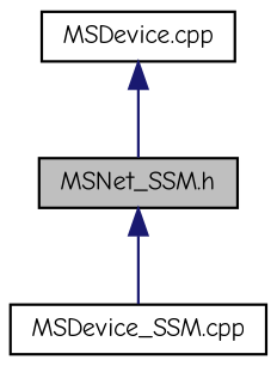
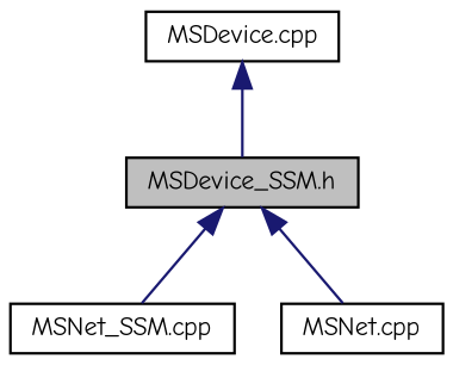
  digraph {
    fontname="Comic Neue"
    node [color=black fillcolor=white fontname="Comic Neue" fontsize=10 shape=record style=filled]
    edge [color=midnightblue dir=back fontname="Comic Neue" fontsize=10 labelfontname=Helvetica labelfontsize=10 style=solid]
-   n1 [fillcolor=grey75 fontcolor=black height=0.2 label="MSNet_SSM.h" width=0.4]
-   n2 [height=0.2 label="MSDevice_SSM.cpp" width=0.4]
+   n1 [fillcolor=grey75 fontcolor=black height=0.2 label="MSDevice_SSM.h" width=0.4]
+   n2 [height=0.2 label="MSNet_SSM.cpp" width=0.4]
+   n3 [height=0.2 label="MSNet.cpp" width=0.4]
    n4 [height=0.2 label="MSDevice.cpp" width=0.4]
    n1 -> n2
+   n1 -> n3
    n4 -> n1
  }
